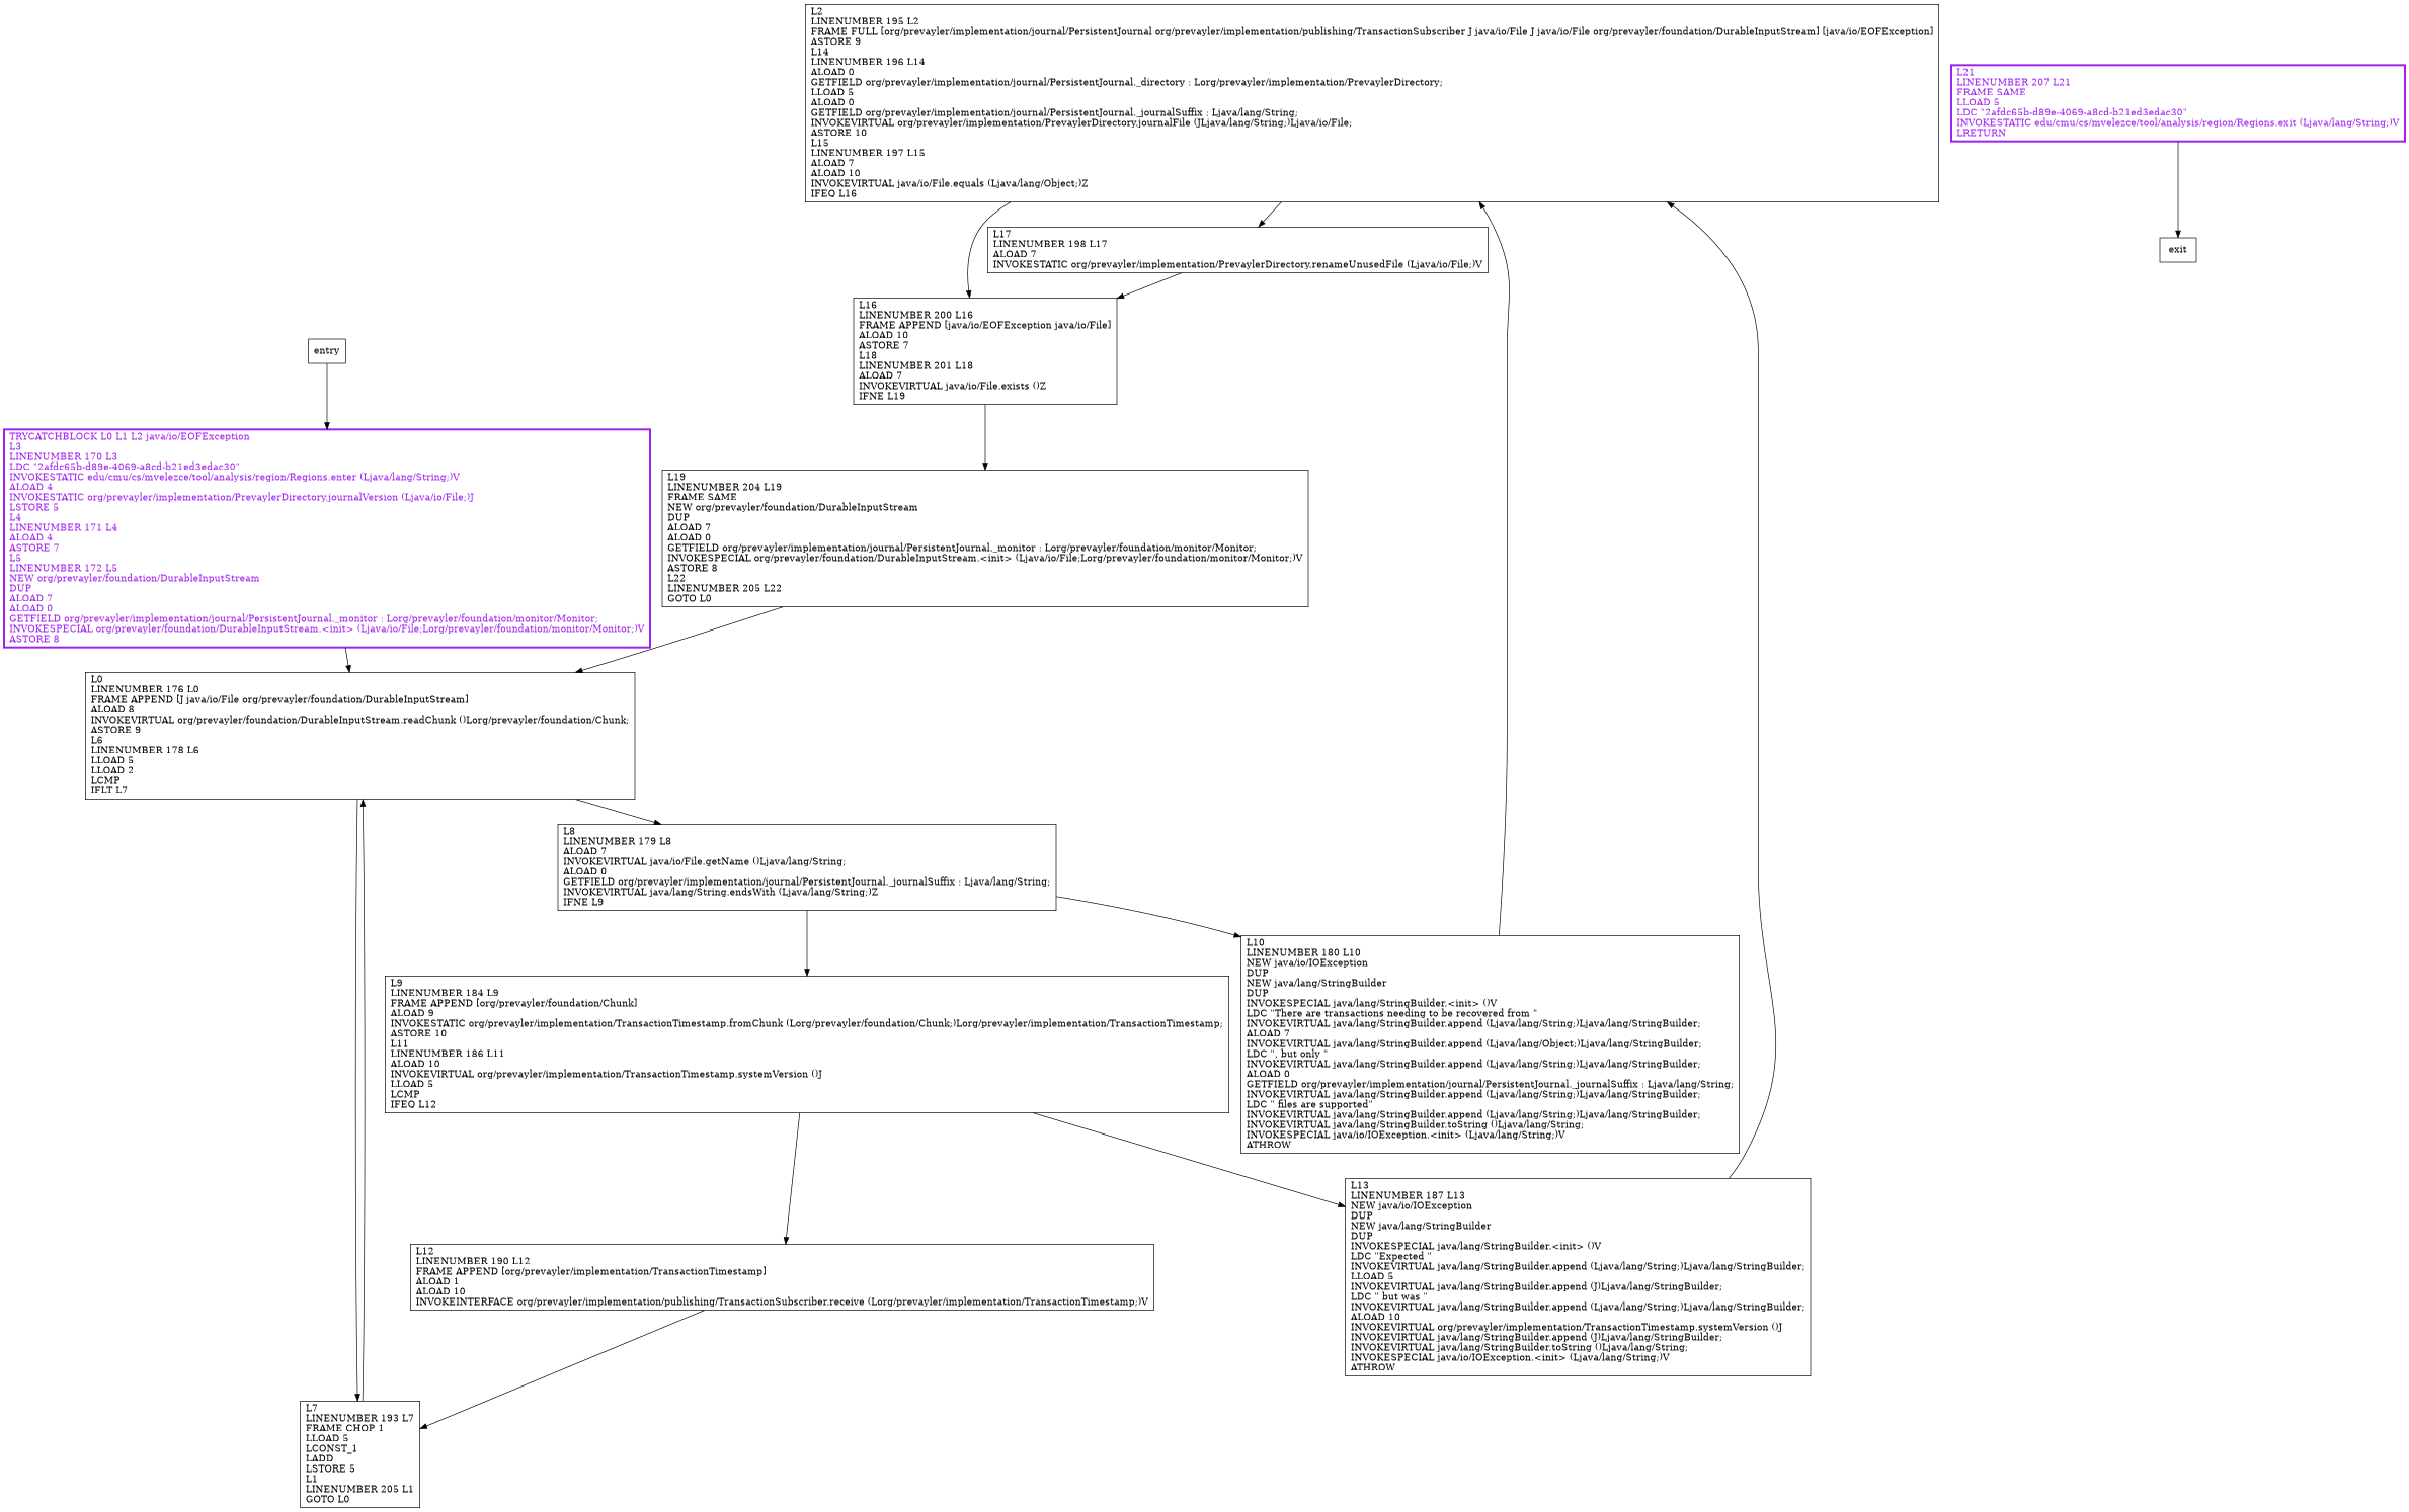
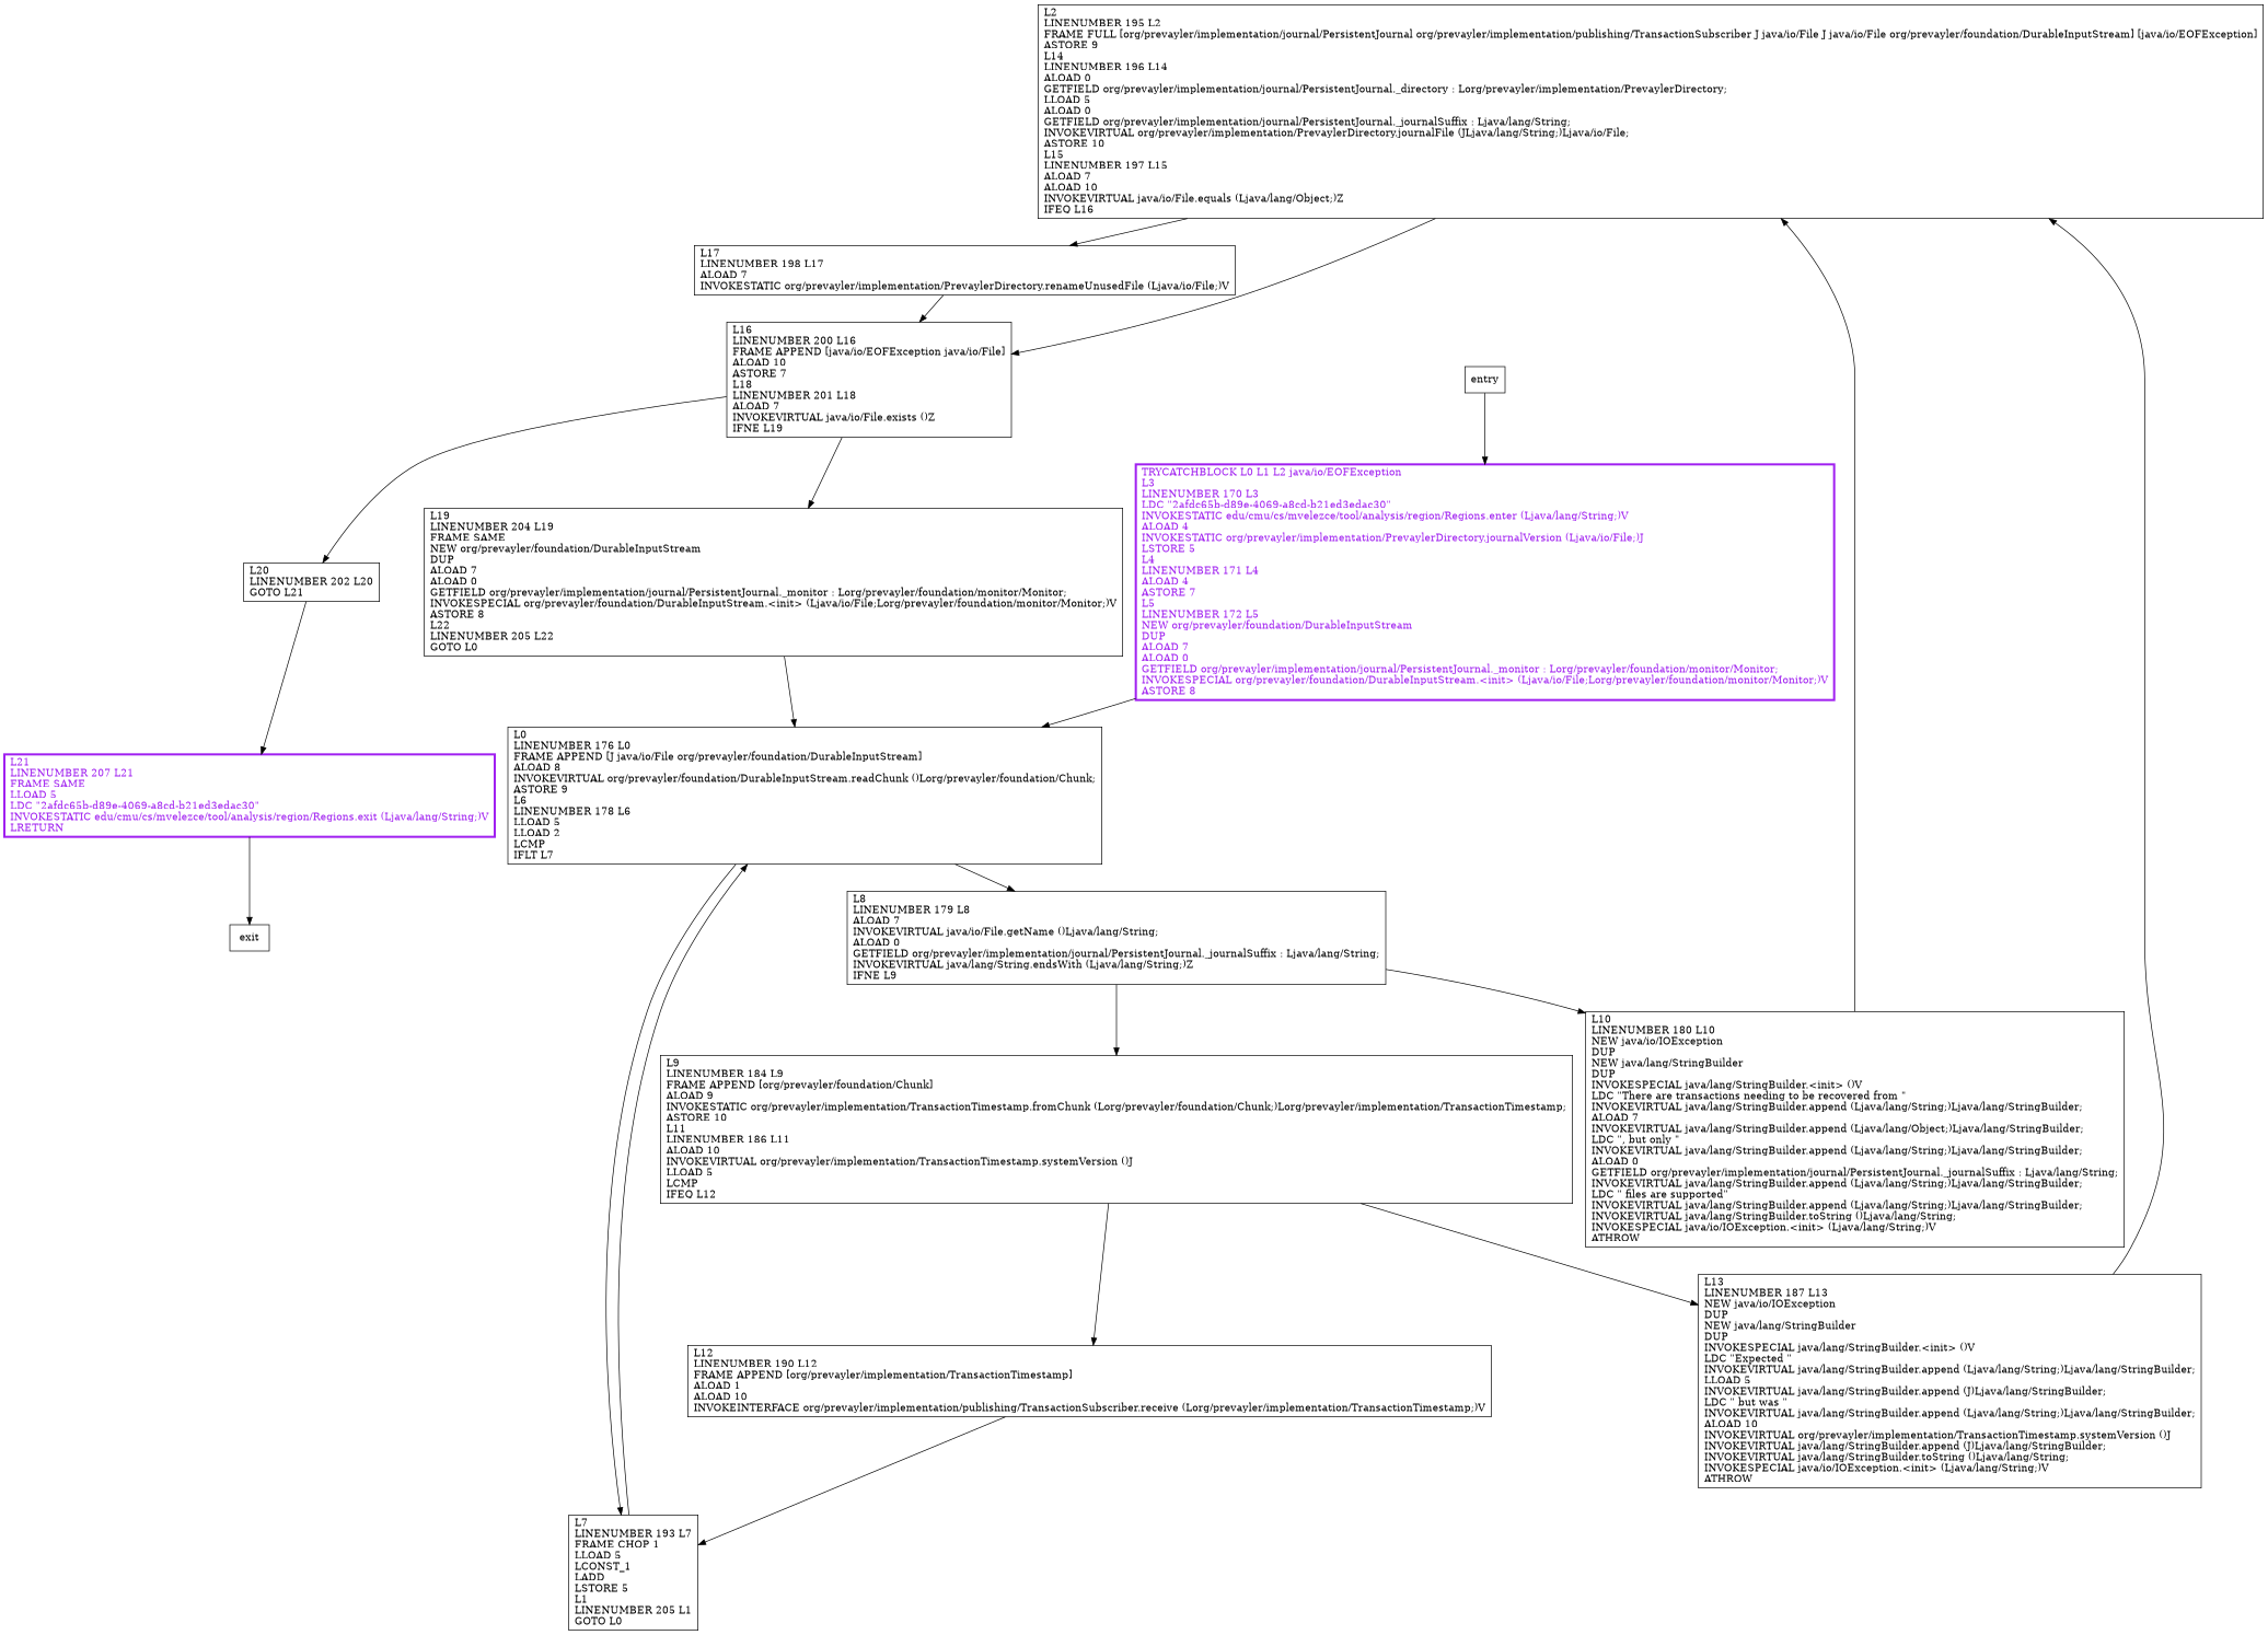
  digraph {
    node [shape=record]
    n1 [label="L2\lLINENUMBER 195 L2\lFRAME FULL [org/prevayler/implementation/journal/PersistentJournal org/prevayler/implementation/publishing/TransactionSubscriber J java/io/File J java/io/File org/prevayler/foundation/DurableInputStream] [java/io/EOFException]\lASTORE 9\lL14\lLINENUMBER 196 L14\lALOAD 0\lGETFIELD org/prevayler/implementation/journal/PersistentJournal._directory : Lorg/prevayler/implementation/PrevaylerDirectory;\lLLOAD 5\lALOAD 0\lGETFIELD org/prevayler/implementation/journal/PersistentJournal._journalSuffix : Ljava/lang/String;\lINVOKEVIRTUAL org/prevayler/implementation/PrevaylerDirectory.journalFile (JLjava/lang/String;)Ljava/io/File;\lASTORE 10\lL15\lLINENUMBER 197 L15\lALOAD 7\lALOAD 10\lINVOKEVIRTUAL java/io/File.equals (Ljava/lang/Object;)Z\lIFEQ L16\l"]
    n2 [label="L17\lLINENUMBER 198 L17\lALOAD 7\lINVOKESTATIC org/prevayler/implementation/PrevaylerDirectory.renameUnusedFile (Ljava/io/File;)V\l"]
    n3 [label="L16\lLINENUMBER 200 L16\lFRAME APPEND [java/io/EOFException java/io/File]\lALOAD 10\lASTORE 7\lL18\lLINENUMBER 201 L18\lALOAD 7\lINVOKEVIRTUAL java/io/File.exists ()Z\lIFNE L19\l"]
    n4 [label="L13\lLINENUMBER 187 L13\lNEW java/io/IOException\lDUP\lNEW java/lang/StringBuilder\lDUP\lINVOKESPECIAL java/lang/StringBuilder.\<init\> ()V\lLDC \"Expected \"\lINVOKEVIRTUAL java/lang/StringBuilder.append (Ljava/lang/String;)Ljava/lang/StringBuilder;\lLLOAD 5\lINVOKEVIRTUAL java/lang/StringBuilder.append (J)Ljava/lang/StringBuilder;\lLDC \" but was \"\lINVOKEVIRTUAL java/lang/StringBuilder.append (Ljava/lang/String;)Ljava/lang/StringBuilder;\lALOAD 10\lINVOKEVIRTUAL org/prevayler/implementation/TransactionTimestamp.systemVersion ()J\lINVOKEVIRTUAL java/lang/StringBuilder.append (J)Ljava/lang/StringBuilder;\lINVOKEVIRTUAL java/lang/StringBuilder.toString ()Ljava/lang/String;\lINVOKESPECIAL java/io/IOException.\<init\> (Ljava/lang/String;)V\lATHROW\l"]
    n5 [label="L10\lLINENUMBER 180 L10\lNEW java/io/IOException\lDUP\lNEW java/lang/StringBuilder\lDUP\lINVOKESPECIAL java/lang/StringBuilder.\<init\> ()V\lLDC \"There are transactions needing to be recovered from \"\lINVOKEVIRTUAL java/lang/StringBuilder.append (Ljava/lang/String;)Ljava/lang/StringBuilder;\lALOAD 7\lINVOKEVIRTUAL java/lang/StringBuilder.append (Ljava/lang/Object;)Ljava/lang/StringBuilder;\lLDC \", but only \"\lINVOKEVIRTUAL java/lang/StringBuilder.append (Ljava/lang/String;)Ljava/lang/StringBuilder;\lALOAD 0\lGETFIELD org/prevayler/implementation/journal/PersistentJournal._journalSuffix : Ljava/lang/String;\lINVOKEVIRTUAL java/lang/StringBuilder.append (Ljava/lang/String;)Ljava/lang/StringBuilder;\lLDC \" files are supported\"\lINVOKEVIRTUAL java/lang/StringBuilder.append (Ljava/lang/String;)Ljava/lang/StringBuilder;\lINVOKEVIRTUAL java/lang/StringBuilder.toString ()Ljava/lang/String;\lINVOKESPECIAL java/io/IOException.\<init\> (Ljava/lang/String;)V\lATHROW\l"]
+   n6 [label="L20\lLINENUMBER 202 L20\lGOTO L21\l"]
    n7 [color=purple fontcolor=purple label="L21\lLINENUMBER 207 L21\lFRAME SAME\lLLOAD 5\lLDC \"2afdc65b-d89e-4069-a8cd-b21ed3edac30\"\lINVOKESTATIC edu/cmu/cs/mvelezce/tool/analysis/region/Regions.exit (Ljava/lang/String;)V\lLRETURN\l" penwidth=3]
    n8 [label="L7\lLINENUMBER 193 L7\lFRAME CHOP 1\lLLOAD 5\lLCONST_1\lLADD\lLSTORE 5\lL1\lLINENUMBER 205 L1\lGOTO L0\l"]
    n9 [label="L0\lLINENUMBER 176 L0\lFRAME APPEND [J java/io/File org/prevayler/foundation/DurableInputStream]\lALOAD 8\lINVOKEVIRTUAL org/prevayler/foundation/DurableInputStream.readChunk ()Lorg/prevayler/foundation/Chunk;\lASTORE 9\lL6\lLINENUMBER 178 L6\lLLOAD 5\lLLOAD 2\lLCMP\lIFLT L7\l"]
    n10 [color=purple fontcolor=purple label="TRYCATCHBLOCK L0 L1 L2 java/io/EOFException\lL3\lLINENUMBER 170 L3\lLDC \"2afdc65b-d89e-4069-a8cd-b21ed3edac30\"\lINVOKESTATIC edu/cmu/cs/mvelezce/tool/analysis/region/Regions.enter (Ljava/lang/String;)V\lALOAD 4\lINVOKESTATIC org/prevayler/implementation/PrevaylerDirectory.journalVersion (Ljava/io/File;)J\lLSTORE 5\lL4\lLINENUMBER 171 L4\lALOAD 4\lASTORE 7\lL5\lLINENUMBER 172 L5\lNEW org/prevayler/foundation/DurableInputStream\lDUP\lALOAD 7\lALOAD 0\lGETFIELD org/prevayler/implementation/journal/PersistentJournal._monitor : Lorg/prevayler/foundation/monitor/Monitor;\lINVOKESPECIAL org/prevayler/foundation/DurableInputStream.\<init\> (Ljava/io/File;Lorg/prevayler/foundation/monitor/Monitor;)V\lASTORE 8\l" penwidth=3]
    n11 [label="L8\lLINENUMBER 179 L8\lALOAD 7\lINVOKEVIRTUAL java/io/File.getName ()Ljava/lang/String;\lALOAD 0\lGETFIELD org/prevayler/implementation/journal/PersistentJournal._journalSuffix : Ljava/lang/String;\lINVOKEVIRTUAL java/lang/String.endsWith (Ljava/lang/String;)Z\lIFNE L9\l"]
    n12 [label="L9\lLINENUMBER 184 L9\lFRAME APPEND [org/prevayler/foundation/Chunk]\lALOAD 9\lINVOKESTATIC org/prevayler/implementation/TransactionTimestamp.fromChunk (Lorg/prevayler/foundation/Chunk;)Lorg/prevayler/implementation/TransactionTimestamp;\lASTORE 10\lL11\lLINENUMBER 186 L11\lALOAD 10\lINVOKEVIRTUAL org/prevayler/implementation/TransactionTimestamp.systemVersion ()J\lLLOAD 5\lLCMP\lIFEQ L12\l"]
    n13 [label="L19\lLINENUMBER 204 L19\lFRAME SAME\lNEW org/prevayler/foundation/DurableInputStream\lDUP\lALOAD 7\lALOAD 0\lGETFIELD org/prevayler/implementation/journal/PersistentJournal._monitor : Lorg/prevayler/foundation/monitor/Monitor;\lINVOKESPECIAL org/prevayler/foundation/DurableInputStream.\<init\> (Ljava/io/File;Lorg/prevayler/foundation/monitor/Monitor;)V\lASTORE 8\lL22\lLINENUMBER 205 L22\lGOTO L0\l"]
    n14 [label="L12\lLINENUMBER 190 L12\lFRAME APPEND [org/prevayler/implementation/TransactionTimestamp]\lALOAD 1\lALOAD 10\lINVOKEINTERFACE org/prevayler/implementation/publishing/TransactionSubscriber.receive (Lorg/prevayler/implementation/TransactionTimestamp;)V\l"]
    exit
    entry
    n1 -> n2
    n1 -> n3
    n2 -> n3
+   n3 -> n6
    n3 -> n13
    n4 -> n1
    n5 -> n1
+   n6 -> n7
    n7 -> exit
    n8 -> n9
    n9 -> n8
    n9 -> n11
    n10 -> n9
    n11 -> n5
    n11 -> n12
    n12 -> n4
    n12 -> n14
    n13 -> n9
    n14 -> n8
    entry -> n10
  }
